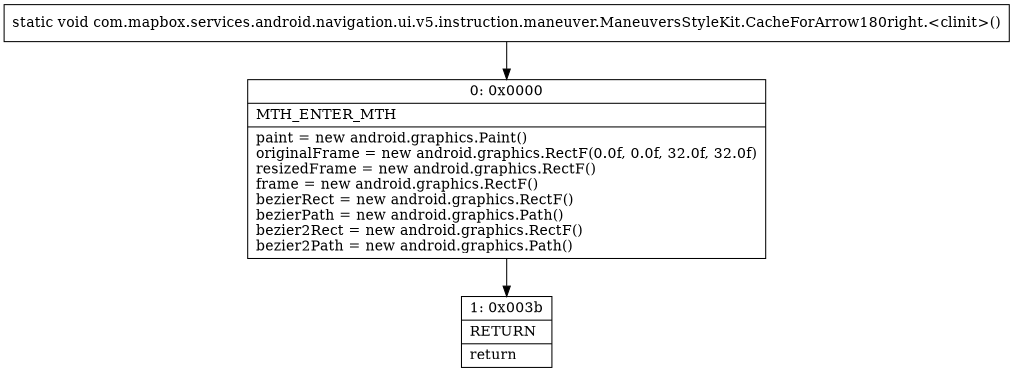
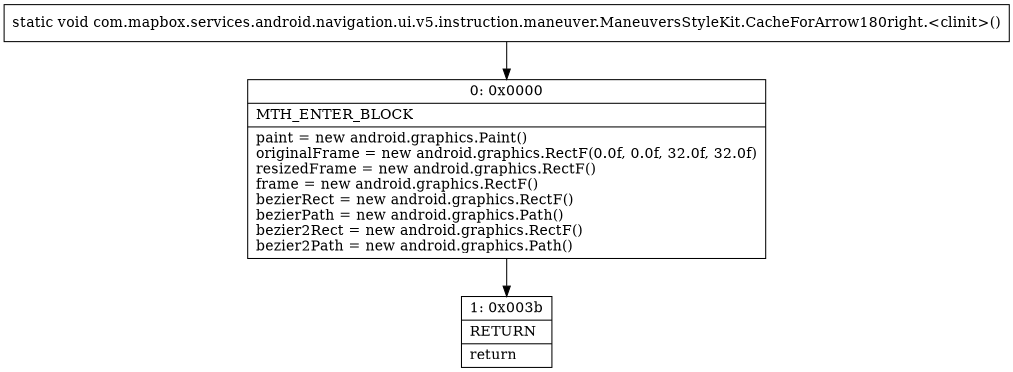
  digraph {
    node [shape=record]
-   n1 [label="{0\:\ 0x0000|MTH_ENTER_MTH\l|paint = new android.graphics.Paint()\loriginalFrame = new android.graphics.RectF(0.0f, 0.0f, 32.0f, 32.0f)\lresizedFrame = new android.graphics.RectF()\lframe = new android.graphics.RectF()\lbezierRect = new android.graphics.RectF()\lbezierPath = new android.graphics.Path()\lbezier2Rect = new android.graphics.RectF()\lbezier2Path = new android.graphics.Path()\l}"]
+   n1 [label="{0\:\ 0x0000|MTH_ENTER_BLOCK\l|paint = new android.graphics.Paint()\loriginalFrame = new android.graphics.RectF(0.0f, 0.0f, 32.0f, 32.0f)\lresizedFrame = new android.graphics.RectF()\lframe = new android.graphics.RectF()\lbezierRect = new android.graphics.RectF()\lbezierPath = new android.graphics.Path()\lbezier2Rect = new android.graphics.RectF()\lbezier2Path = new android.graphics.Path()\l}"]
    n2 [label="{1\:\ 0x003b|RETURN\l|return\l}"]
    n3 [label="{static void com.mapbox.services.android.navigation.ui.v5.instruction.maneuver.ManeuversStyleKit.CacheForArrow180right.\<clinit\>() }"]
    n1 -> n2
    n3 -> n1
  }
